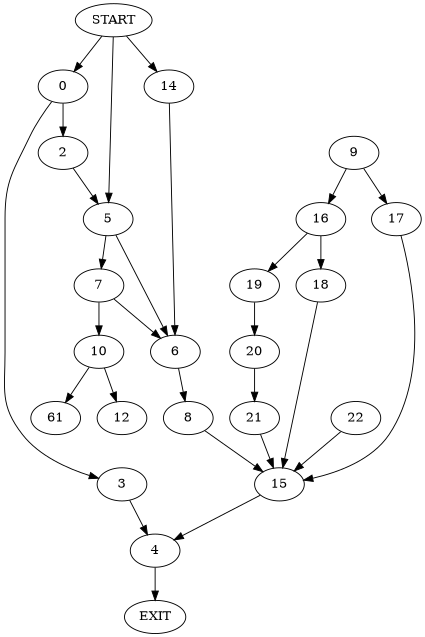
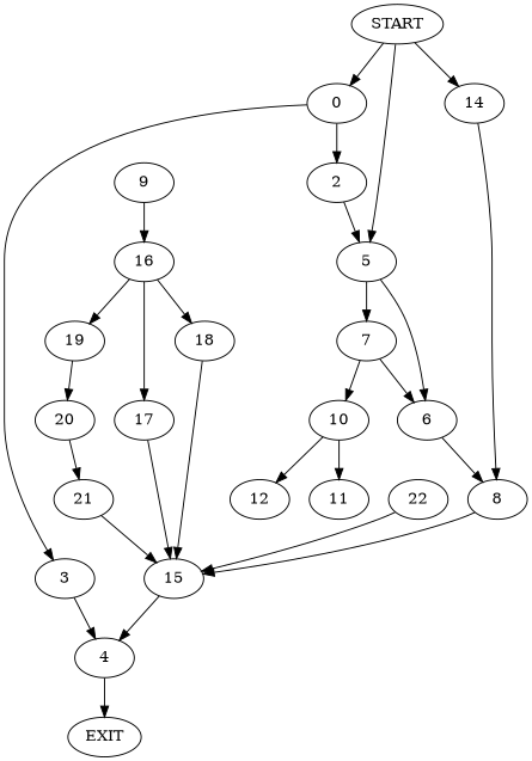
  digraph {
    n1 [label=START]
    n2 [label=0]
    14
    5
    2
    3
    6
    22
    15
    n10 [label=EXIT]
    4
    7
    8
    10
    9
    16
    17
-   11 [label=61]
+   11
    12
    18
    19
    20
    21
    n1 -> n2
    n1 -> 14
    n1 -> 5
    n2 -> 2
    n2 -> 3
-   14 -> 6
+   14 -> 8
    5 -> 6
    5 -> 7
    2 -> 5
    3 -> 4
    6 -> 8
    22 -> 15
    15 -> 4
    4 -> n10
    7 -> 6
    7 -> 10
    8 -> 15
    10 -> 11
    10 -> 12
    9 -> 16
-   9 -> 17
+   16 -> 17
    16 -> 18
    16 -> 19
    17 -> 15
    18 -> 15
    19 -> 20
    20 -> 21
    21 -> 15
  }
